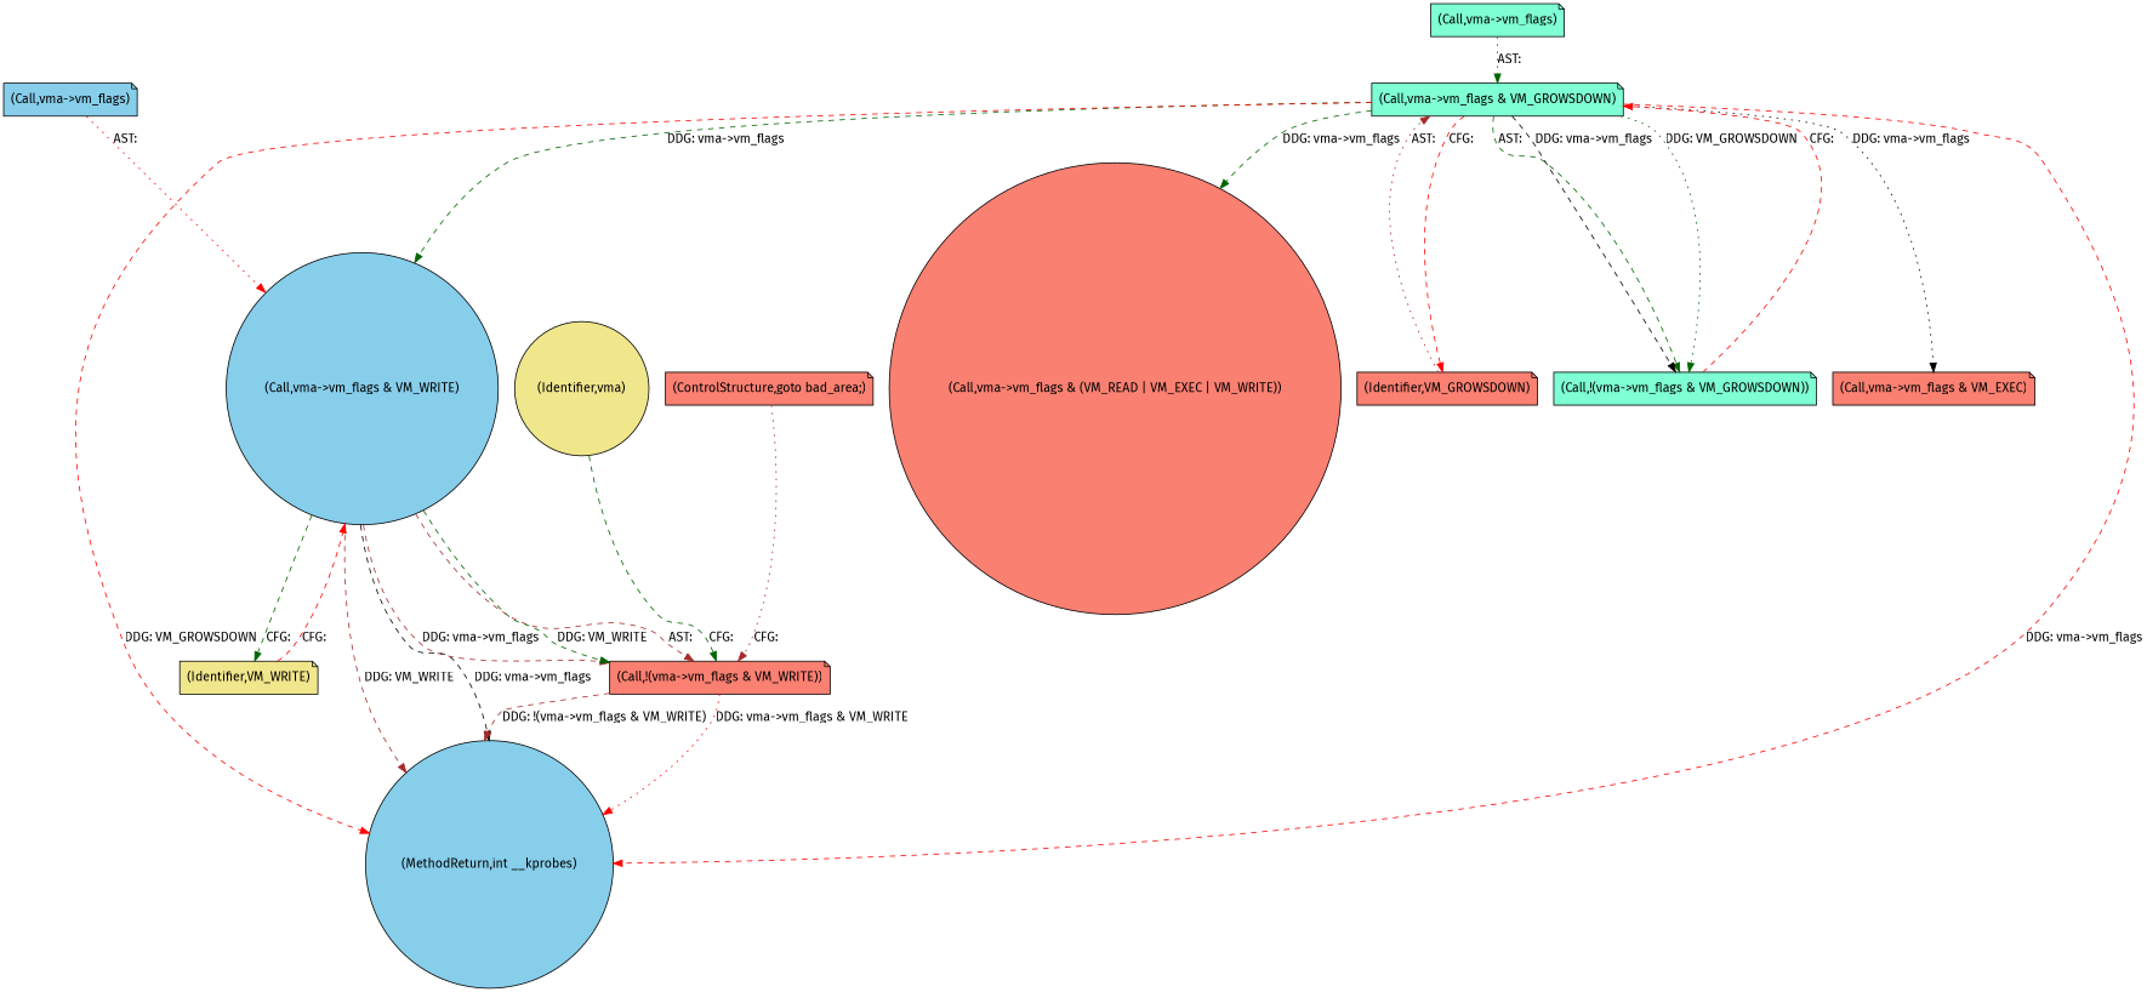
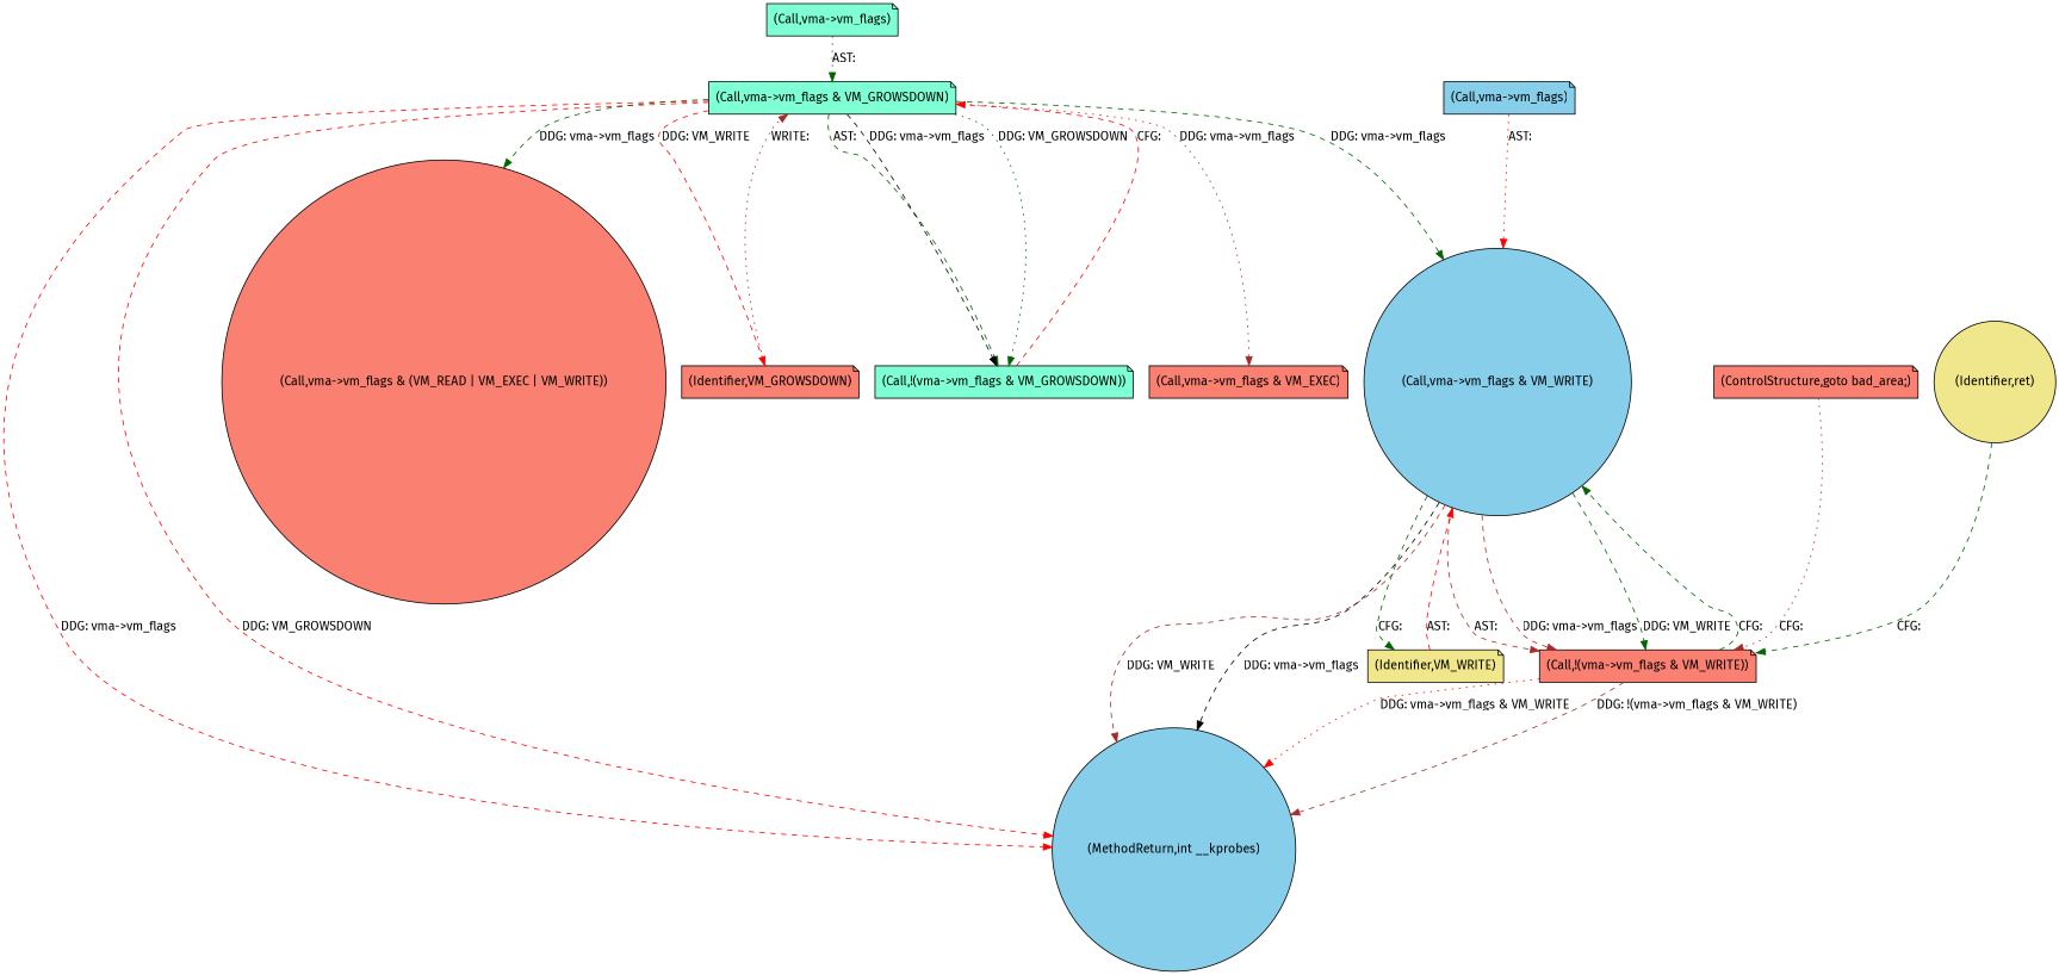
  digraph {
    fontname="Fira Sans"
    node [fillcolor=salmon fontname="Fira Sans" shape=note style=filled]
    edge [color=darkgreen fontname="Fira Sans" style=dashed]
    n1 [fillcolor=skyblue label="(Call,vma->vm_flags & VM_WRITE)" shape=circle]
    n2 [label="(Call,!(vma->vm_flags & VM_WRITE))"]
    n3 [fillcolor=skyblue label="(MethodReturn,int __kprobes)" shape=circle]
    n4 [fillcolor=khaki label="(Identifier,VM_WRITE)"]
    n5 [fillcolor=aquamarine label="(Call,vma->vm_flags & VM_GROWSDOWN)"]
    n6 [label="(Call,vma->vm_flags & (VM_READ | VM_EXEC | VM_WRITE))" shape=circle]
    n7 [label="(Identifier,VM_GROWSDOWN)"]
    n8 [fillcolor=aquamarine label="(Call,!(vma->vm_flags & VM_GROWSDOWN))"]
    n9 [label="(Call,vma->vm_flags & VM_EXEC)"]
    n10 [label="(ControlStructure,goto bad_area;)"]
-   n11 [fillcolor=khaki label="(Identifier,vma)" shape=circle]
+   n11 [fillcolor=khaki label="(Identifier,ret)" shape=circle]
    n12 [fillcolor=skyblue label="(Call,vma->vm_flags)"]
    n13 [fillcolor=aquamarine label="(Call,vma->vm_flags)"]
    n1 -> n2 [color=brown label="AST: "]
    n1 -> n2 [color=brown label="DDG: vma->vm_flags"]
    n1 -> n2 [label="DDG: VM_WRITE"]
    n1 -> n3 [color=brown label="DDG: VM_WRITE"]
    n1 -> n3 [color=black label="DDG: vma->vm_flags"]
    n1 -> n4 [label="CFG: "]
+   n2 -> n1 [label="CFG: "]
    n2 -> n3 [color=red label="DDG: vma->vm_flags & VM_WRITE" style=dotted]
    n2 -> n3 [color=brown label="DDG: !(vma->vm_flags & VM_WRITE)"]
-   n4 -> n1 [color=red label="CFG: "]
+   n4 -> n1 [color=red label="AST: "]
    n5 -> n1 [label="DDG: vma->vm_flags"]
    n5 -> n3 [color=red label="DDG: vma->vm_flags"]
    n5 -> n3 [color=red label="DDG: VM_GROWSDOWN"]
    n5 -> n6 [label="DDG: vma->vm_flags"]
-   n5 -> n7 [color=red label="CFG: "]
+   n5 -> n7 [color=red label="DDG: VM_WRITE"]
    n5 -> n8 [label="AST: "]
    n5 -> n8 [color=black label="DDG: vma->vm_flags"]
    n5 -> n8 [label="DDG: VM_GROWSDOWN" style=dotted]
-   n5 -> n9 [color=black label="DDG: vma->vm_flags" style=dotted]
-   n7 -> n5 [color=brown label="AST: " style=dotted]
+   n5 -> n9 [color=brown label="DDG: vma->vm_flags" style=dotted]
+   n7 -> n5 [color=brown label="WRITE: " style=dotted]
    n8 -> n5 [color=red label="CFG: "]
    n10 -> n2 [color=brown label="CFG: " style=dotted]
    n11 -> n2 [label="CFG: "]
    n12 -> n1 [color=red label="AST: " style=dotted]
    n13 -> n5 [label="AST: " style=dotted]
  }
